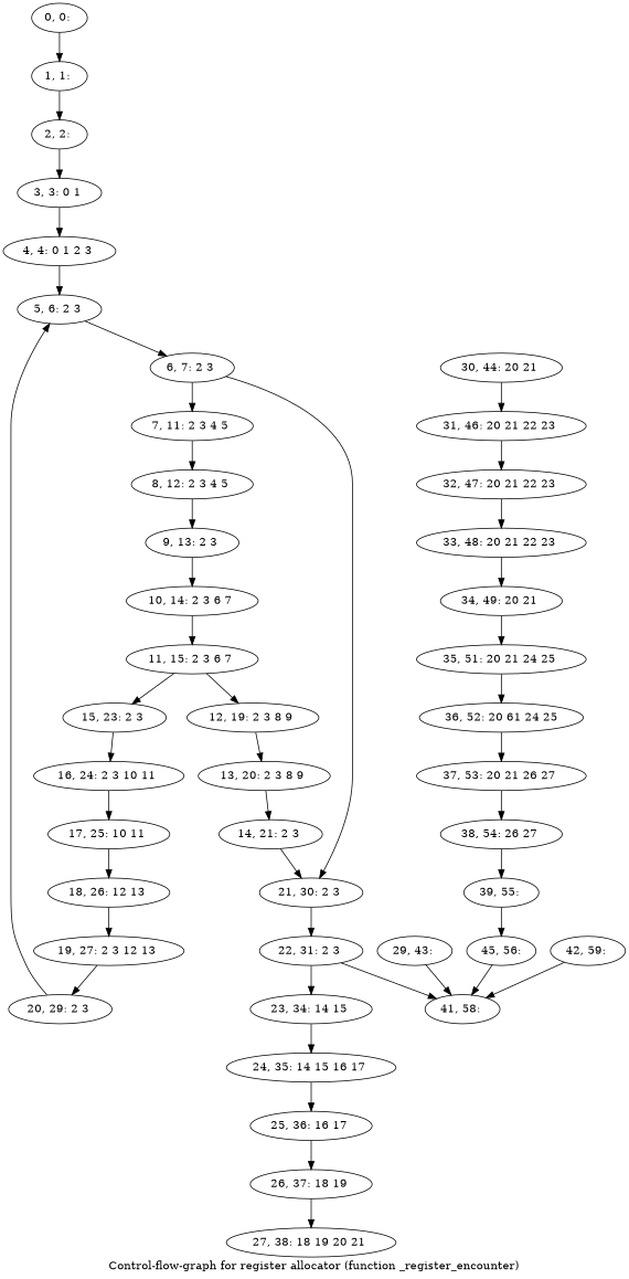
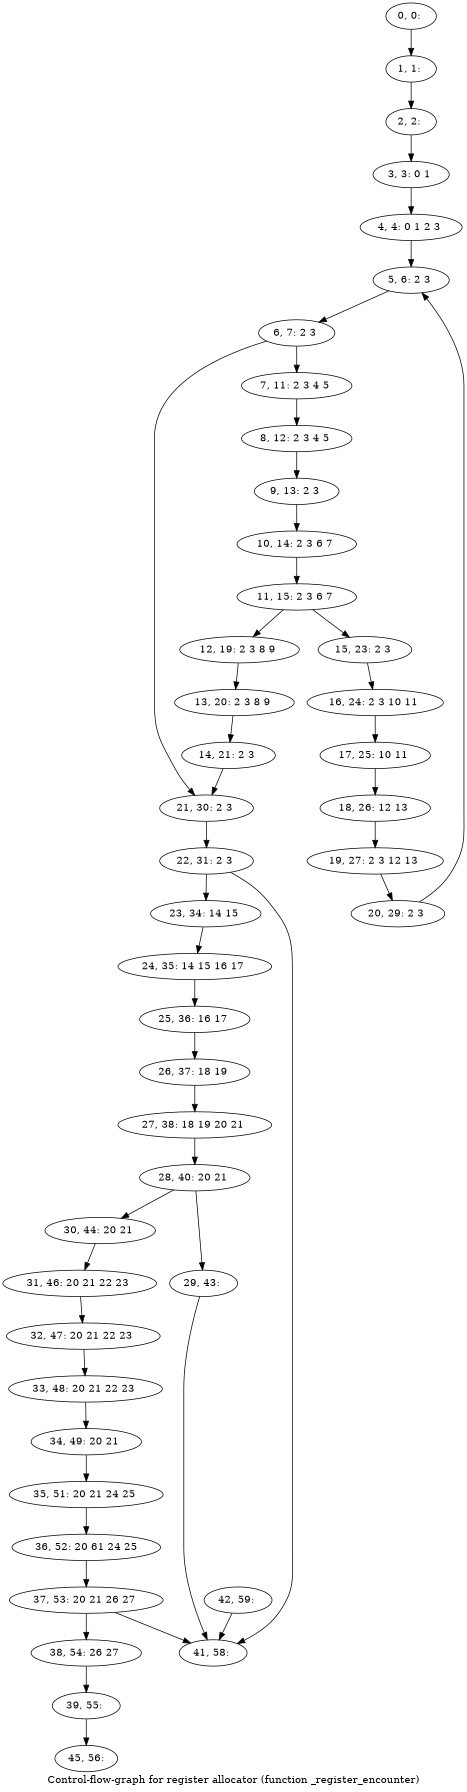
  digraph {
    label="Control-flow-graph for register allocator (function _register_encounter)"
    n1 [label="0, 0: "]
    n2 [label="1, 1: "]
    n3 [label="2, 2: "]
    n4 [label="3, 3: 0 1 "]
    n5 [label="4, 4: 0 1 2 3 "]
    n6 [label="5, 6: 2 3 "]
    n7 [label="6, 7: 2 3 "]
    n8 [label="7, 11: 2 3 4 5 "]
    n9 [label="21, 30: 2 3 "]
    n10 [label="8, 12: 2 3 4 5 "]
    n11 [label="22, 31: 2 3 "]
    n12 [label="9, 13: 2 3 "]
    n13 [label="10, 14: 2 3 6 7 "]
    n14 [label="11, 15: 2 3 6 7 "]
    n15 [label="12, 19: 2 3 8 9 "]
    n16 [label="15, 23: 2 3 "]
    n17 [label="13, 20: 2 3 8 9 "]
    n18 [label="16, 24: 2 3 10 11 "]
    n19 [label="14, 21: 2 3 "]
    n20 [label="17, 25: 10 11 "]
    n21 [label="18, 26: 12 13 "]
    n22 [label="19, 27: 2 3 12 13 "]
    n23 [label="20, 29: 2 3 "]
    n24 [label="23, 34: 14 15 "]
    n25 [label="41, 58: "]
    n26 [label="24, 35: 14 15 16 17 "]
    n27 [label="25, 36: 16 17 "]
    n28 [label="26, 37: 18 19 "]
    n29 [label="27, 38: 18 19 20 21 "]
+   n30 [label="28, 40: 20 21 "]
    n31 [label="29, 43: "]
    n32 [label="30, 44: 20 21 "]
    n33 [label="31, 46: 20 21 22 23 "]
    n34 [label="32, 47: 20 21 22 23 "]
    n35 [label="33, 48: 20 21 22 23 "]
    n36 [label="34, 49: 20 21 "]
    n37 [label="35, 51: 20 21 24 25 "]
    n38 [label="36, 52: 20 61 24 25"]
    n39 [label="37, 53: 20 21 26 27 "]
    n40 [label="38, 54: 26 27 "]
    n41 [label="39, 55: "]
    n42 [label="45, 56:"]
    n43 [label="42, 59: "]
    n1 -> n2
    n2 -> n3
    n3 -> n4
    n4 -> n5
    n5 -> n6
    n6 -> n7
    n7 -> n8
    n7 -> n9
    n8 -> n10
    n9 -> n11
    n10 -> n12
    n11 -> n24
    n11 -> n25
    n12 -> n13
    n13 -> n14
    n14 -> n15
    n14 -> n16
    n15 -> n17
    n16 -> n18
    n17 -> n19
    n18 -> n20
    n19 -> n9
    n20 -> n21
    n21 -> n22
    n22 -> n23
    n23 -> n6
    n24 -> n26
    n26 -> n27
    n27 -> n28
    n28 -> n29
+   n29 -> n30
+   n30 -> n31
+   n30 -> n32
    n31 -> n25
    n32 -> n33
    n33 -> n34
    n34 -> n35
    n35 -> n36
    n36 -> n37
    n37 -> n38
    n38 -> n39
    n39 -> n40
    n40 -> n41
    n41 -> n42
-   n42 -> n25
+   n39 -> n25
    n43 -> n25
  }
